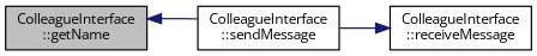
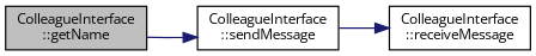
  digraph {
    fontname="Open Sans"
    rankdir=LR
    node [color=black fillcolor=white fontname="Open Sans" fontsize=10 shape=record style=filled]
    edge [color=midnightblue fontname="Open Sans" fontsize=10 labelfontname=Helvetica labelfontsize=10 style=solid]
    n1 [fillcolor=grey75 fontcolor=black height=0.2 label="ColleagueInterface\l::getName" width=0.4]
    n2 [height=0.2 label="ColleagueInterface\l::sendMessage" width=0.4]
    n3 [height=0.2 label="ColleagueInterface\l::receiveMessage" width=0.4]
-   n2 -> n1
+   n1 -> n2
    n2 -> n3
  }
